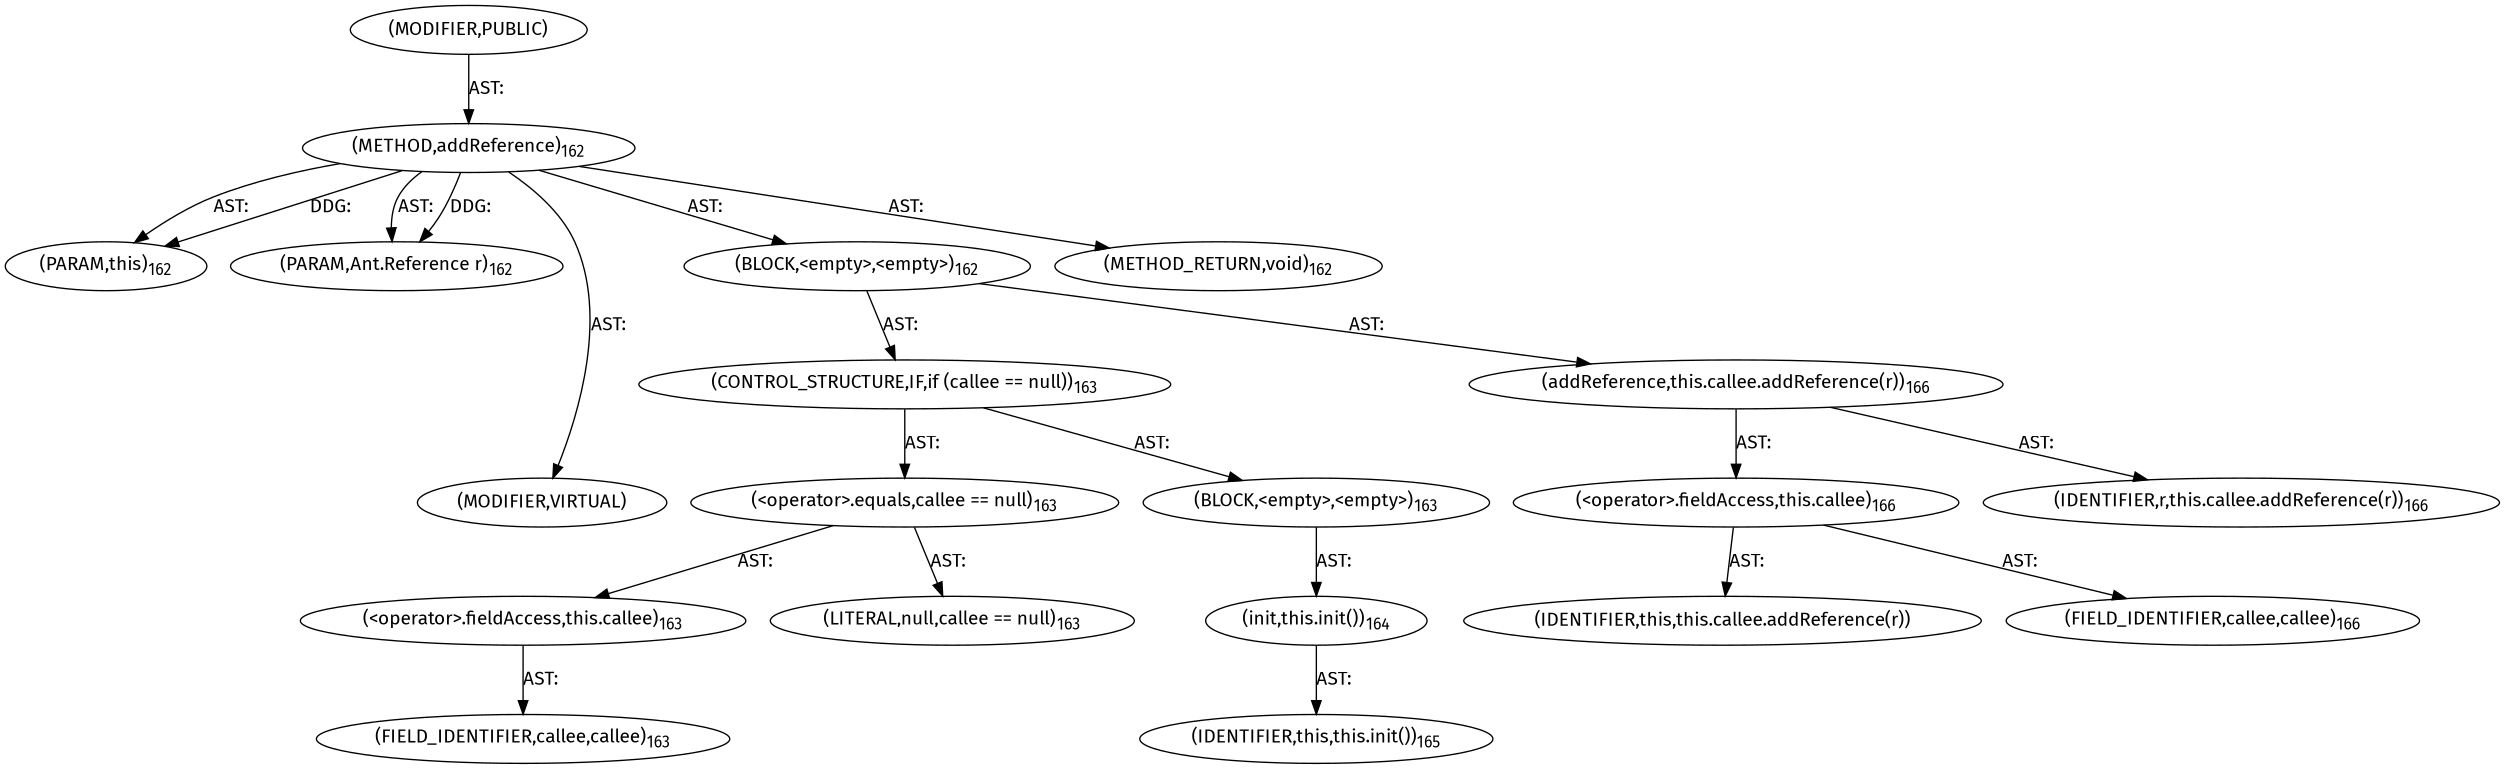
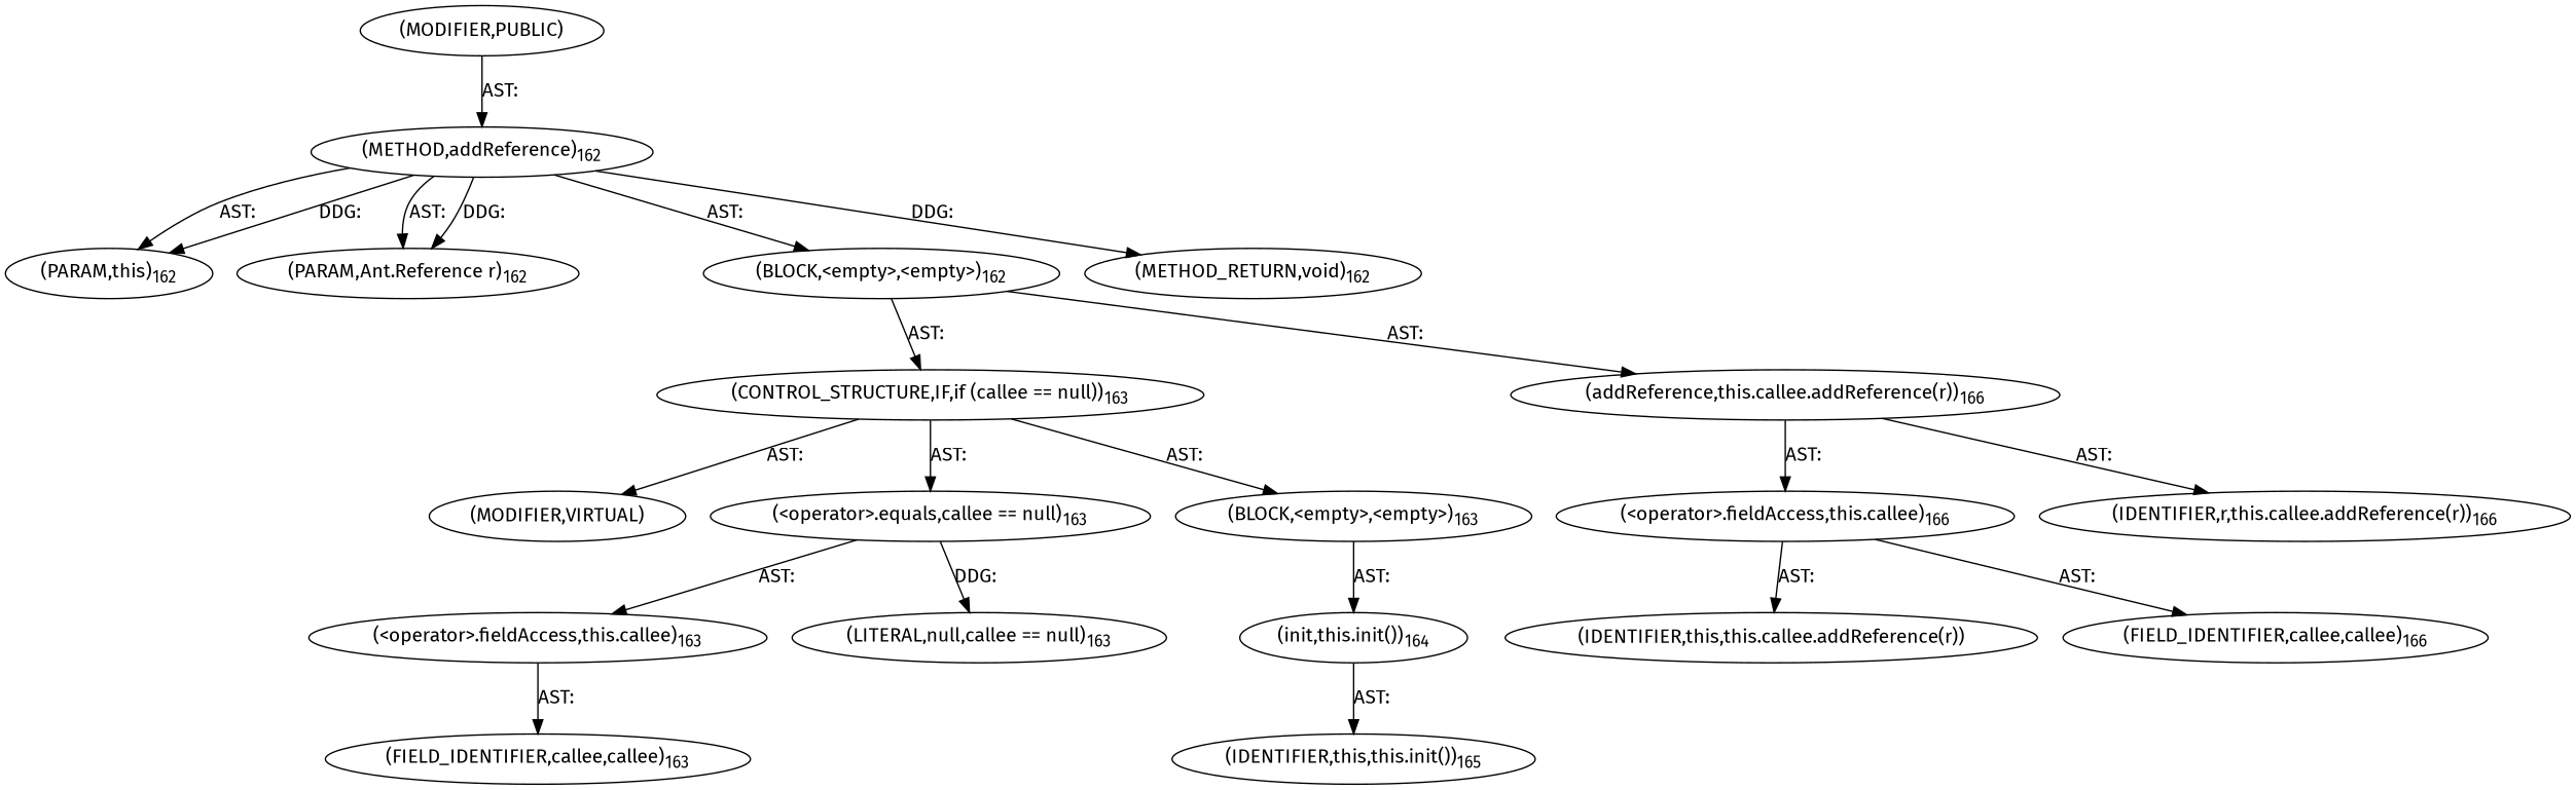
  digraph {
    fontname="Fira Sans"
    node [fontname="Fira Sans"]
    edge [fontname="Fira Sans"]
    n1 [label=<(METHOD,addReference)<SUB>162</SUB>>]
    n2 [label=<(PARAM,this)<SUB>162</SUB>>]
    n3 [label=<(PARAM,Ant.Reference r)<SUB>162</SUB>>]
    n4 [label=<(BLOCK,&lt;empty&gt;,&lt;empty&gt;)<SUB>162</SUB>>]
    n5 [label=<(MODIFIER,VIRTUAL)>]
    n6 [label=<(METHOD_RETURN,void)<SUB>162</SUB>>]
    n7 [label=<(CONTROL_STRUCTURE,IF,if (callee == null))<SUB>163</SUB>>]
    n8 [label=<(addReference,this.callee.addReference(r))<SUB>166</SUB>>]
    n9 [label=<(MODIFIER,PUBLIC)>]
    n10 [label=<(&lt;operator&gt;.equals,callee == null)<SUB>163</SUB>>]
    n11 [label=<(BLOCK,&lt;empty&gt;,&lt;empty&gt;)<SUB>163</SUB>>]
    n12 [label=<(&lt;operator&gt;.fieldAccess,this.callee)<SUB>166</SUB>>]
    n13 [label=<(IDENTIFIER,r,this.callee.addReference(r))<SUB>166</SUB>>]
    n14 [label=<(&lt;operator&gt;.fieldAccess,this.callee)<SUB>163</SUB>>]
    n15 [label=<(LITERAL,null,callee == null)<SUB>163</SUB>>]
    n16 [label=<(init,this.init())<SUB>164</SUB>>]
    n17 [label=<(FIELD_IDENTIFIER,callee,callee)<SUB>163</SUB>>]
    n18 [label=<(IDENTIFIER,this,this.init())<SUB>165</SUB>>]
    n19 [label=<(IDENTIFIER,this,this.callee.addReference(r))>]
    n20 [label=<(FIELD_IDENTIFIER,callee,callee)<SUB>166</SUB>>]
    n1 -> n2 [label="AST: "]
    n1 -> n2 [label="DDG: "]
    n1 -> n3 [label="AST: "]
    n1 -> n3 [label="DDG: "]
    n1 -> n4 [label="AST: "]
-   n1 -> n5 [label="AST: "]
-   n1 -> n6 [label="AST: "]
+   n7 -> n5 [label="AST: "]
+   n1 -> n6 [label="DDG: "]
    n4 -> n7 [label="AST: "]
    n4 -> n8 [label="AST: "]
    n7 -> n10 [label="AST: "]
    n7 -> n11 [label="AST: "]
    n8 -> n12 [label="AST: "]
    n8 -> n13 [label="AST: "]
    n9 -> n1 [label="AST: "]
    n10 -> n14 [label="AST: "]
-   n10 -> n15 [label="AST: "]
+   n10 -> n15 [label="DDG: "]
    n11 -> n16 [label="AST: "]
    n12 -> n19 [label="AST: "]
    n12 -> n20 [label="AST: "]
    n14 -> n17 [label="AST: "]
    n16 -> n18 [label="AST: "]
  }
